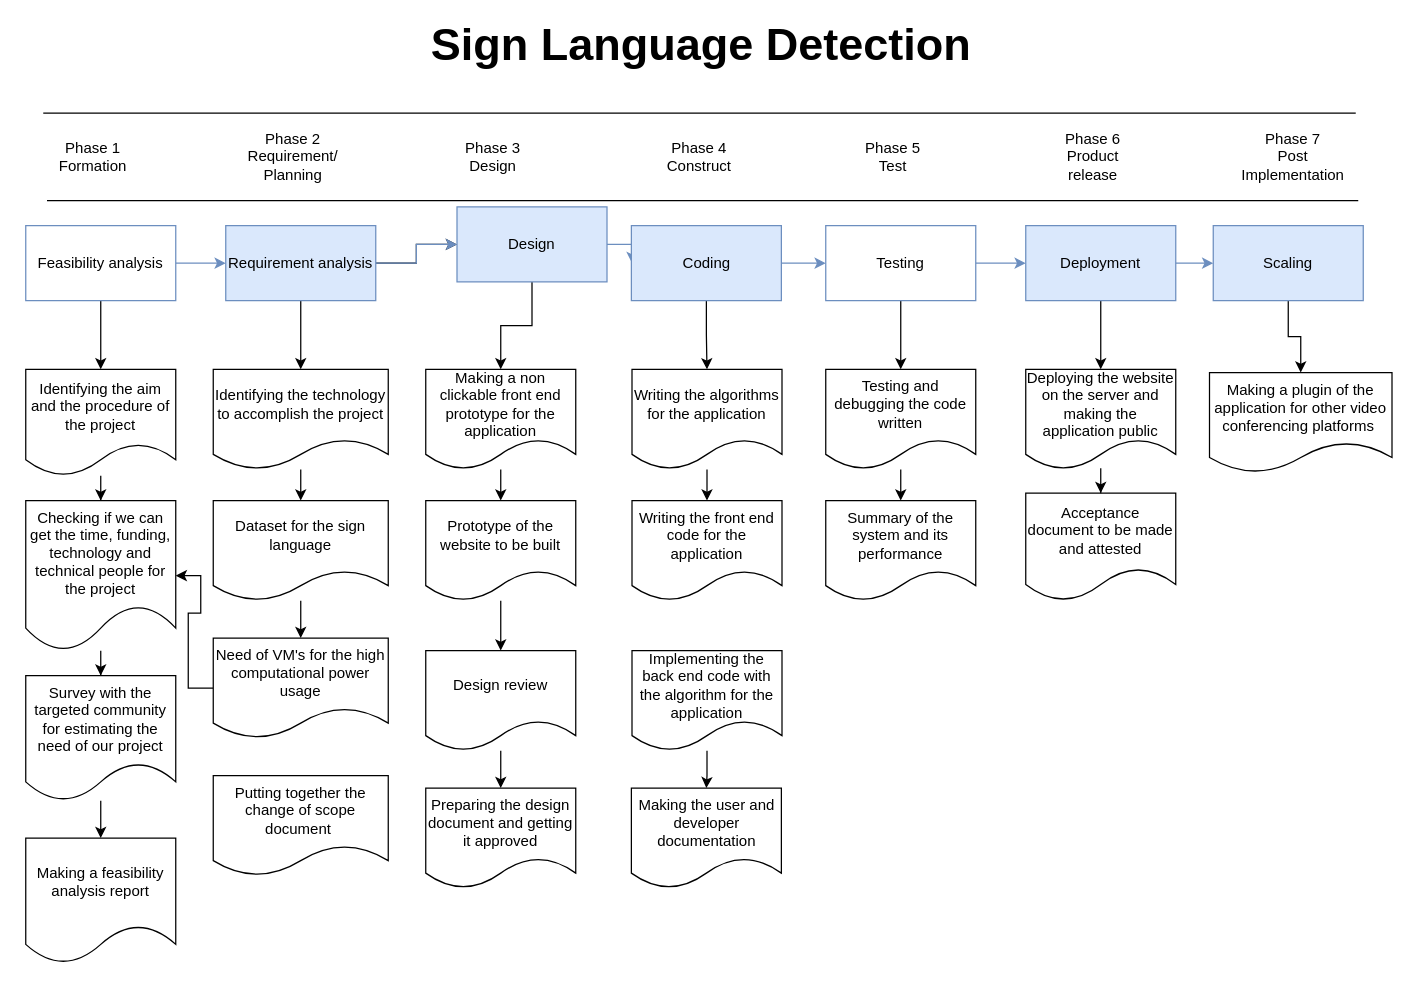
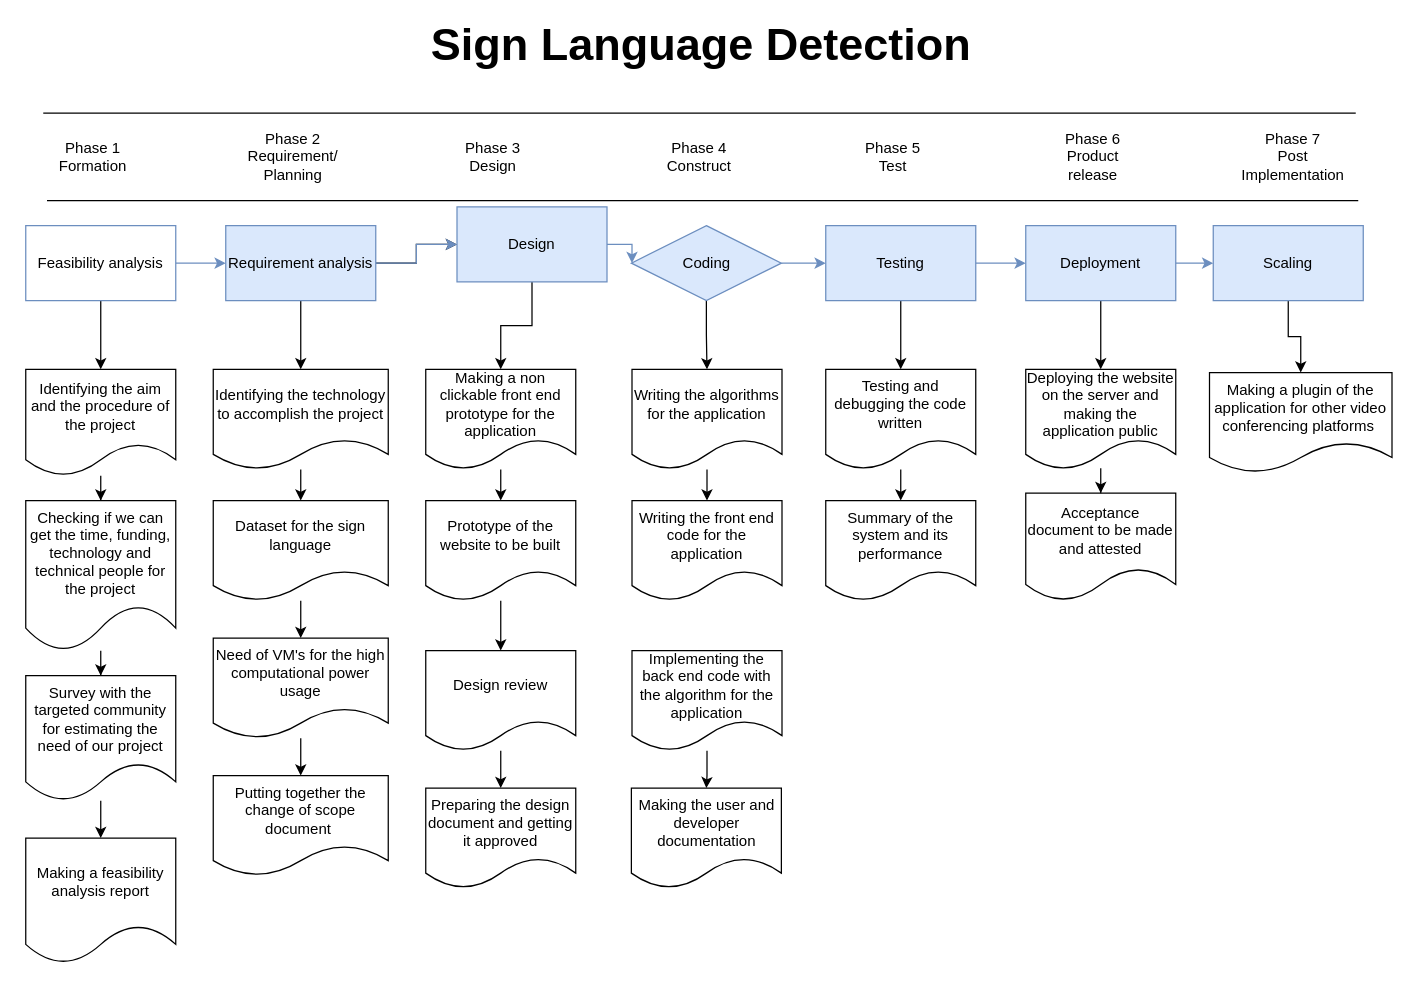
  <mxCell id="0" />
  <mxCell id="1" parent="0" />
  <mxCell id="2" value="" style="edgeStyle=orthogonalEdgeStyle;rounded=0;orthogonalLoop=1;jettySize=auto;html=1;fillColor=#dae8fc;strokeColor=#6c8ebf;" parent="1" source="4" target="8" edge="1"><mxGeometry relative="1" as="geometry" /></mxCell>
  <mxCell id="3" value="" style="edgeStyle=orthogonalEdgeStyle;rounded=0;orthogonalLoop=1;jettySize=auto;html=1;" parent="1" source="4" target="13" edge="1"><mxGeometry relative="1" as="geometry" /></mxCell>
  <mxCell id="4" value="Feasibility analysis" style="rounded=0;whiteSpace=wrap;html=1;fillColor=#ffffff;strokeColor=#6c8ebf;" parent="1" vertex="1"><mxGeometry x="20" y="180" width="120" height="60" as="geometry" /></mxCell>
  <mxCell id="5" value="" style="edgeStyle=orthogonalEdgeStyle;rounded=0;orthogonalLoop=1;jettySize=auto;html=1;" parent="1" source="8" target="11" edge="1"><mxGeometry relative="1" as="geometry" /></mxCell>
  <mxCell id="6" value="" style="edgeStyle=orthogonalEdgeStyle;rounded=0;orthogonalLoop=1;jettySize=auto;html=1;" parent="1" source="8" target="15" edge="1"><mxGeometry relative="1" as="geometry" /></mxCell>
  <mxCell id="7" value="" style="edgeStyle=orthogonalEdgeStyle;rounded=0;orthogonalLoop=1;jettySize=auto;html=1;fillColor=#dae8fc;strokeColor=#6c8ebf;" parent="1" source="8" target="11" edge="1"><mxGeometry relative="1" as="geometry" /></mxCell>
  <mxCell id="8" value="Requirement analysis" style="rounded=0;whiteSpace=wrap;html=1;fillColor=#dae8fc;strokeColor=#6c8ebf;" parent="1" vertex="1"><mxGeometry x="180" y="180" width="120" height="60" as="geometry" /></mxCell>
  <mxCell id="9" value="" style="edgeStyle=orthogonalEdgeStyle;rounded=0;orthogonalLoop=1;jettySize=auto;html=1;" parent="1" source="11" target="21" edge="1"><mxGeometry relative="1" as="geometry" /></mxCell>
  <mxCell id="10" value="" style="edgeStyle=orthogonalEdgeStyle;rounded=0;orthogonalLoop=1;jettySize=auto;html=1;fillColor=#dae8fc;strokeColor=#6c8ebf;" parent="1" source="11" target="26" edge="1"><mxGeometry relative="1" as="geometry" /></mxCell>
  <mxCell id="11" value="Design" style="rounded=0;whiteSpace=wrap;html=1;fillColor=#dae8fc;strokeColor=#6c8ebf;" parent="1" vertex="1"><mxGeometry x="365" y="165" width="120" height="60" as="geometry" /></mxCell>
  <mxCell id="12" value="" style="edgeStyle=orthogonalEdgeStyle;rounded=0;orthogonalLoop=1;jettySize=auto;html=1;fontSize=36;" parent="1" source="13" target="56" edge="1"><mxGeometry relative="1" as="geometry" /></mxCell>
  <mxCell id="13" value="Identifying the aim and the procedure of the project" style="shape=document;whiteSpace=wrap;html=1;boundedLbl=1;" parent="1" vertex="1"><mxGeometry x="20" y="295" width="120" height="85" as="geometry" /></mxCell>
  <mxCell id="14" value="" style="edgeStyle=orthogonalEdgeStyle;rounded=0;orthogonalLoop=1;jettySize=auto;html=1;" parent="1" source="15" target="17" edge="1"><mxGeometry relative="1" as="geometry" /></mxCell>
  <mxCell id="15" value="&lt;span&gt;Identifying the technology to accomplish the project&lt;/span&gt;" style="shape=document;whiteSpace=wrap;html=1;boundedLbl=1;rounded=0;" parent="1" vertex="1"><mxGeometry x="170" y="295" width="140" height="80" as="geometry" /></mxCell>
  <mxCell id="16" value="" style="edgeStyle=orthogonalEdgeStyle;rounded=0;orthogonalLoop=1;jettySize=auto;html=1;" parent="1" source="17" target="19" edge="1"><mxGeometry relative="1" as="geometry" /></mxCell>
  <mxCell id="17" value="Dataset for the sign language" style="shape=document;whiteSpace=wrap;html=1;boundedLbl=1;rounded=0;" parent="1" vertex="1"><mxGeometry x="170" y="400" width="140" height="80" as="geometry" /></mxCell>
- <mxCell id="18" value="" style="edgeStyle=orthogonalEdgeStyle;rounded=0;orthogonalLoop=1;jettySize=auto;html=1;" edge="1" parent="1" source="19" target="56"><mxGeometry relative="1" as="geometry" /></mxCell>
+ <mxCell id="18" value="" style="edgeStyle=orthogonalEdgeStyle;rounded=0;orthogonalLoop=1;jettySize=auto;html=1;" edge="1" parent="1" source="19" target="63"><mxGeometry relative="1" as="geometry" /></mxCell>
  <mxCell id="19" value="Need of VM's for the high computational power usage" style="shape=document;whiteSpace=wrap;html=1;boundedLbl=1;rounded=0;" parent="1" vertex="1"><mxGeometry x="170" y="510" width="140" height="80" as="geometry" /></mxCell>
  <mxCell id="20" value="" style="edgeStyle=orthogonalEdgeStyle;rounded=0;orthogonalLoop=1;jettySize=auto;html=1;" parent="1" source="21" target="23" edge="1"><mxGeometry relative="1" as="geometry" /></mxCell>
  <mxCell id="21" value="Making a non clickable front end prototype for the application" style="shape=document;whiteSpace=wrap;html=1;boundedLbl=1;rounded=0;" parent="1" vertex="1"><mxGeometry x="340" y="295" width="120" height="80" as="geometry" /></mxCell>
  <mxCell id="22" value="" style="edgeStyle=orthogonalEdgeStyle;rounded=0;orthogonalLoop=1;jettySize=auto;html=1;" edge="1" parent="1" source="23" target="61"><mxGeometry relative="1" as="geometry" /></mxCell>
  <mxCell id="23" value="Prototype of the website to be built" style="shape=document;whiteSpace=wrap;html=1;boundedLbl=1;rounded=0;" parent="1" vertex="1"><mxGeometry x="340" y="400" width="120" height="80" as="geometry" /></mxCell>
  <mxCell id="24" value="" style="edgeStyle=orthogonalEdgeStyle;rounded=0;orthogonalLoop=1;jettySize=auto;html=1;" parent="1" source="26" target="28" edge="1"><mxGeometry relative="1" as="geometry" /></mxCell>
  <mxCell id="25" value="" style="edgeStyle=orthogonalEdgeStyle;rounded=0;orthogonalLoop=1;jettySize=auto;html=1;fillColor=#dae8fc;strokeColor=#6c8ebf;" parent="1" source="26" target="34" edge="1"><mxGeometry relative="1" as="geometry" /></mxCell>
- <mxCell id="26" value="Coding" style="rounded=0;whiteSpace=wrap;html=1;fillColor=#dae8fc;strokeColor=#6c8ebf;" parent="1" vertex="1"><mxGeometry x="504.5" y="180" width="120" height="60" as="geometry" /></mxCell>
+ <mxCell id="26" value="Coding" style="rhombus;whiteSpace=wrap;html=1;fillColor=#dae8fc;strokeColor=#6c8ebf;" parent="1" vertex="1"><mxGeometry x="504.5" y="180" width="120" height="60" as="geometry" /></mxCell>
  <mxCell id="27" value="" style="edgeStyle=orthogonalEdgeStyle;rounded=0;orthogonalLoop=1;jettySize=auto;html=1;" parent="1" source="28" target="29" edge="1"><mxGeometry relative="1" as="geometry" /></mxCell>
  <mxCell id="28" value="Writing the algorithms for the application" style="shape=document;whiteSpace=wrap;html=1;boundedLbl=1;rounded=0;" parent="1" vertex="1"><mxGeometry x="505" y="295" width="120" height="80" as="geometry" /></mxCell>
  <mxCell id="29" value="Writing the front end code for the application" style="shape=document;whiteSpace=wrap;html=1;boundedLbl=1;rounded=0;" parent="1" vertex="1"><mxGeometry x="505" y="400" width="120" height="80" as="geometry" /></mxCell>
  <mxCell id="30" value="" style="edgeStyle=orthogonalEdgeStyle;rounded=0;orthogonalLoop=1;jettySize=auto;html=1;" edge="1" parent="1" source="31" target="64"><mxGeometry relative="1" as="geometry" /></mxCell>
  <mxCell id="31" value="Implementing the back end code with the algorithm for the application" style="shape=document;whiteSpace=wrap;html=1;boundedLbl=1;rounded=0;" parent="1" vertex="1"><mxGeometry x="505" y="520" width="120" height="80" as="geometry" /></mxCell>
  <mxCell id="32" value="" style="edgeStyle=orthogonalEdgeStyle;rounded=0;orthogonalLoop=1;jettySize=auto;html=1;" parent="1" source="34" target="36" edge="1"><mxGeometry relative="1" as="geometry" /></mxCell>
  <mxCell id="33" value="" style="edgeStyle=orthogonalEdgeStyle;rounded=0;orthogonalLoop=1;jettySize=auto;html=1;fillColor=#dae8fc;strokeColor=#6c8ebf;" parent="1" source="34" target="39" edge="1"><mxGeometry relative="1" as="geometry" /></mxCell>
- <mxCell id="34" value="Testing" style="rounded=0;whiteSpace=wrap;html=1;fillColor=#ffffff;strokeColor=#6c8ebf;" parent="1" vertex="1"><mxGeometry x="660" y="180" width="120" height="60" as="geometry" /></mxCell>
+ <mxCell id="34" value="Testing" style="rounded=0;whiteSpace=wrap;html=1;fillColor=#dae8fc;strokeColor=#6c8ebf;" parent="1" vertex="1"><mxGeometry x="660" y="180" width="120" height="60" as="geometry" /></mxCell>
  <mxCell id="35" value="" style="edgeStyle=orthogonalEdgeStyle;rounded=0;orthogonalLoop=1;jettySize=auto;html=1;" edge="1" parent="1" source="36" target="66"><mxGeometry relative="1" as="geometry" /></mxCell>
  <mxCell id="36" value="Testing and debugging the code written" style="shape=document;whiteSpace=wrap;html=1;boundedLbl=1;rounded=0;" parent="1" vertex="1"><mxGeometry x="660" y="295" width="120" height="80" as="geometry" /></mxCell>
  <mxCell id="37" value="" style="edgeStyle=orthogonalEdgeStyle;rounded=0;orthogonalLoop=1;jettySize=auto;html=1;" parent="1" source="39" target="41" edge="1"><mxGeometry relative="1" as="geometry" /></mxCell>
  <mxCell id="38" value="" style="edgeStyle=orthogonalEdgeStyle;rounded=0;orthogonalLoop=1;jettySize=auto;html=1;fillColor=#dae8fc;strokeColor=#6c8ebf;" parent="1" source="39" target="44" edge="1"><mxGeometry relative="1" as="geometry" /></mxCell>
  <mxCell id="39" value="Deployment" style="whiteSpace=wrap;html=1;rounded=0;fillColor=#dae8fc;strokeColor=#6c8ebf;" parent="1" vertex="1"><mxGeometry x="820" y="180" width="120" height="60" as="geometry" /></mxCell>
  <mxCell id="40" value="" style="edgeStyle=orthogonalEdgeStyle;rounded=0;orthogonalLoop=1;jettySize=auto;html=1;" parent="1" source="41" target="42" edge="1"><mxGeometry relative="1" as="geometry" /></mxCell>
  <mxCell id="41" value="Deploying the website on the server and making the application public" style="shape=document;whiteSpace=wrap;html=1;boundedLbl=1;rounded=0;" parent="1" vertex="1"><mxGeometry x="820" y="295" width="120" height="80" as="geometry" /></mxCell>
  <mxCell id="42" value="Acceptance document to be made and attested" style="shape=document;whiteSpace=wrap;html=1;boundedLbl=1;rounded=0;" parent="1" vertex="1"><mxGeometry x="820" y="394" width="120" height="86" as="geometry" /></mxCell>
  <mxCell id="43" value="" style="edgeStyle=orthogonalEdgeStyle;rounded=0;orthogonalLoop=1;jettySize=auto;html=1;" edge="1" parent="1" source="44" target="57"><mxGeometry relative="1" as="geometry" /></mxCell>
  <mxCell id="44" value="Scaling" style="whiteSpace=wrap;html=1;rounded=0;fillColor=#dae8fc;strokeColor=#6c8ebf;" parent="1" vertex="1"><mxGeometry x="970" y="180" width="120" height="60" as="geometry" /></mxCell>
  <mxCell id="45" value="Phase 1&lt;br&gt;Formation" style="text;html=1;strokeColor=none;fillColor=none;align=center;verticalAlign=middle;whiteSpace=wrap;rounded=0;" parent="1" vertex="1"><mxGeometry x="44" y="110" width="60" height="30" as="geometry" /></mxCell>
  <mxCell id="46" value="Phase 2&lt;br&gt;Requirement/ Planning" style="text;html=1;strokeColor=none;fillColor=none;align=center;verticalAlign=middle;whiteSpace=wrap;rounded=0;" parent="1" vertex="1"><mxGeometry x="204" y="110" width="60" height="30" as="geometry" /></mxCell>
  <mxCell id="47" value="Phase 3&lt;br&gt;Design" style="text;html=1;strokeColor=none;fillColor=none;align=center;verticalAlign=middle;whiteSpace=wrap;rounded=0;" parent="1" vertex="1"><mxGeometry x="364" y="110" width="60" height="30" as="geometry" /></mxCell>
  <mxCell id="48" value="Phase 4&lt;br&gt;Construct" style="text;html=1;strokeColor=none;fillColor=none;align=center;verticalAlign=middle;whiteSpace=wrap;rounded=0;" parent="1" vertex="1"><mxGeometry x="529" y="110" width="60" height="30" as="geometry" /></mxCell>
  <mxCell id="49" value="Phase 5&lt;br&gt;Test" style="text;html=1;strokeColor=none;fillColor=none;align=center;verticalAlign=middle;whiteSpace=wrap;rounded=0;" parent="1" vertex="1"><mxGeometry x="684" y="110" width="60" height="30" as="geometry" /></mxCell>
  <mxCell id="50" value="Phase 6&lt;br&gt;Product release" style="text;html=1;strokeColor=none;fillColor=none;align=center;verticalAlign=middle;whiteSpace=wrap;rounded=0;" parent="1" vertex="1"><mxGeometry x="844" y="110" width="60" height="30" as="geometry" /></mxCell>
  <mxCell id="51" value="Phase 7&lt;br&gt;Post Implementation" style="text;html=1;strokeColor=none;fillColor=none;align=center;verticalAlign=middle;whiteSpace=wrap;rounded=0;" parent="1" vertex="1"><mxGeometry x="1004" y="110" width="60" height="30" as="geometry" /></mxCell>
  <mxCell id="52" value="" style="endArrow=none;html=1;rounded=0;" parent="1" edge="1"><mxGeometry width="50" height="50" relative="1" as="geometry"><mxPoint x="34" y="90" as="sourcePoint" /><mxPoint x="1084" y="90" as="targetPoint" /></mxGeometry></mxCell>
  <mxCell id="53" value="" style="endArrow=none;html=1;rounded=0;" parent="1" edge="1"><mxGeometry width="50" height="50" relative="1" as="geometry"><mxPoint x="37" y="160" as="sourcePoint" /><mxPoint x="1086" y="160" as="targetPoint" /></mxGeometry></mxCell>
  <mxCell id="54" value="&lt;b&gt;&lt;font style=&quot;font-size: 36px&quot;&gt;Sign Language Detection&amp;nbsp;&lt;/font&gt;&lt;/b&gt;" style="text;html=1;align=center;verticalAlign=middle;resizable=0;points=[];autosize=1;strokeColor=none;fillColor=none;" parent="1" vertex="1"><mxGeometry x="335" y="20" width="460" height="30" as="geometry" /></mxCell>
  <mxCell id="55" value="" style="edgeStyle=orthogonalEdgeStyle;rounded=0;orthogonalLoop=1;jettySize=auto;html=1;" edge="1" parent="1" source="56" target="59"><mxGeometry relative="1" as="geometry" /></mxCell>
  <mxCell id="56" value="Checking if we can get the time, funding, technology and technical people for the project" style="shape=document;whiteSpace=wrap;html=1;boundedLbl=1;" parent="1" vertex="1"><mxGeometry x="20" y="400" width="120" height="120" as="geometry" /></mxCell>
  <mxCell id="57" value="Making a plugin of the application for other video conferencing platforms&amp;nbsp;" style="shape=document;whiteSpace=wrap;html=1;boundedLbl=1;rounded=0;" vertex="1" parent="1"><mxGeometry x="967" y="297.5" width="146" height="80" as="geometry" /></mxCell>
  <mxCell id="58" value="" style="edgeStyle=orthogonalEdgeStyle;rounded=0;orthogonalLoop=1;jettySize=auto;html=1;" edge="1" parent="1" source="59" target="62"><mxGeometry relative="1" as="geometry" /></mxCell>
  <mxCell id="59" value="Survey with the targeted community for estimating the need of our project" style="shape=document;whiteSpace=wrap;html=1;boundedLbl=1;" vertex="1" parent="1"><mxGeometry x="20" y="540" width="120" height="100" as="geometry" /></mxCell>
  <mxCell id="60" value="" style="edgeStyle=orthogonalEdgeStyle;rounded=0;orthogonalLoop=1;jettySize=auto;html=1;" edge="1" parent="1" source="61" target="65"><mxGeometry relative="1" as="geometry" /></mxCell>
  <mxCell id="61" value="Design review" style="shape=document;whiteSpace=wrap;html=1;boundedLbl=1;rounded=0;" vertex="1" parent="1"><mxGeometry x="340" y="520" width="120" height="80" as="geometry" /></mxCell>
  <mxCell id="62" value="Making a feasibility analysis report" style="shape=document;whiteSpace=wrap;html=1;boundedLbl=1;" vertex="1" parent="1"><mxGeometry x="20" y="670" width="120" height="100" as="geometry" /></mxCell>
  <mxCell id="63" value="Putting together the change of scope document&amp;nbsp;" style="shape=document;whiteSpace=wrap;html=1;boundedLbl=1;rounded=0;" vertex="1" parent="1"><mxGeometry x="170" y="620" width="140" height="80" as="geometry" /></mxCell>
  <mxCell id="64" value="Making the user and developer documentation" style="shape=document;whiteSpace=wrap;html=1;boundedLbl=1;rounded=0;" vertex="1" parent="1"><mxGeometry x="504.5" y="630" width="120" height="80" as="geometry" /></mxCell>
  <mxCell id="65" value="Preparing the design document and getting it approved" style="shape=document;whiteSpace=wrap;html=1;boundedLbl=1;rounded=0;" vertex="1" parent="1"><mxGeometry x="340" y="630" width="120" height="80" as="geometry" /></mxCell>
  <mxCell id="66" value="Summary of the system and its performance" style="shape=document;whiteSpace=wrap;html=1;boundedLbl=1;rounded=0;" vertex="1" parent="1"><mxGeometry x="660" y="400" width="120" height="80" as="geometry" /></mxCell>
